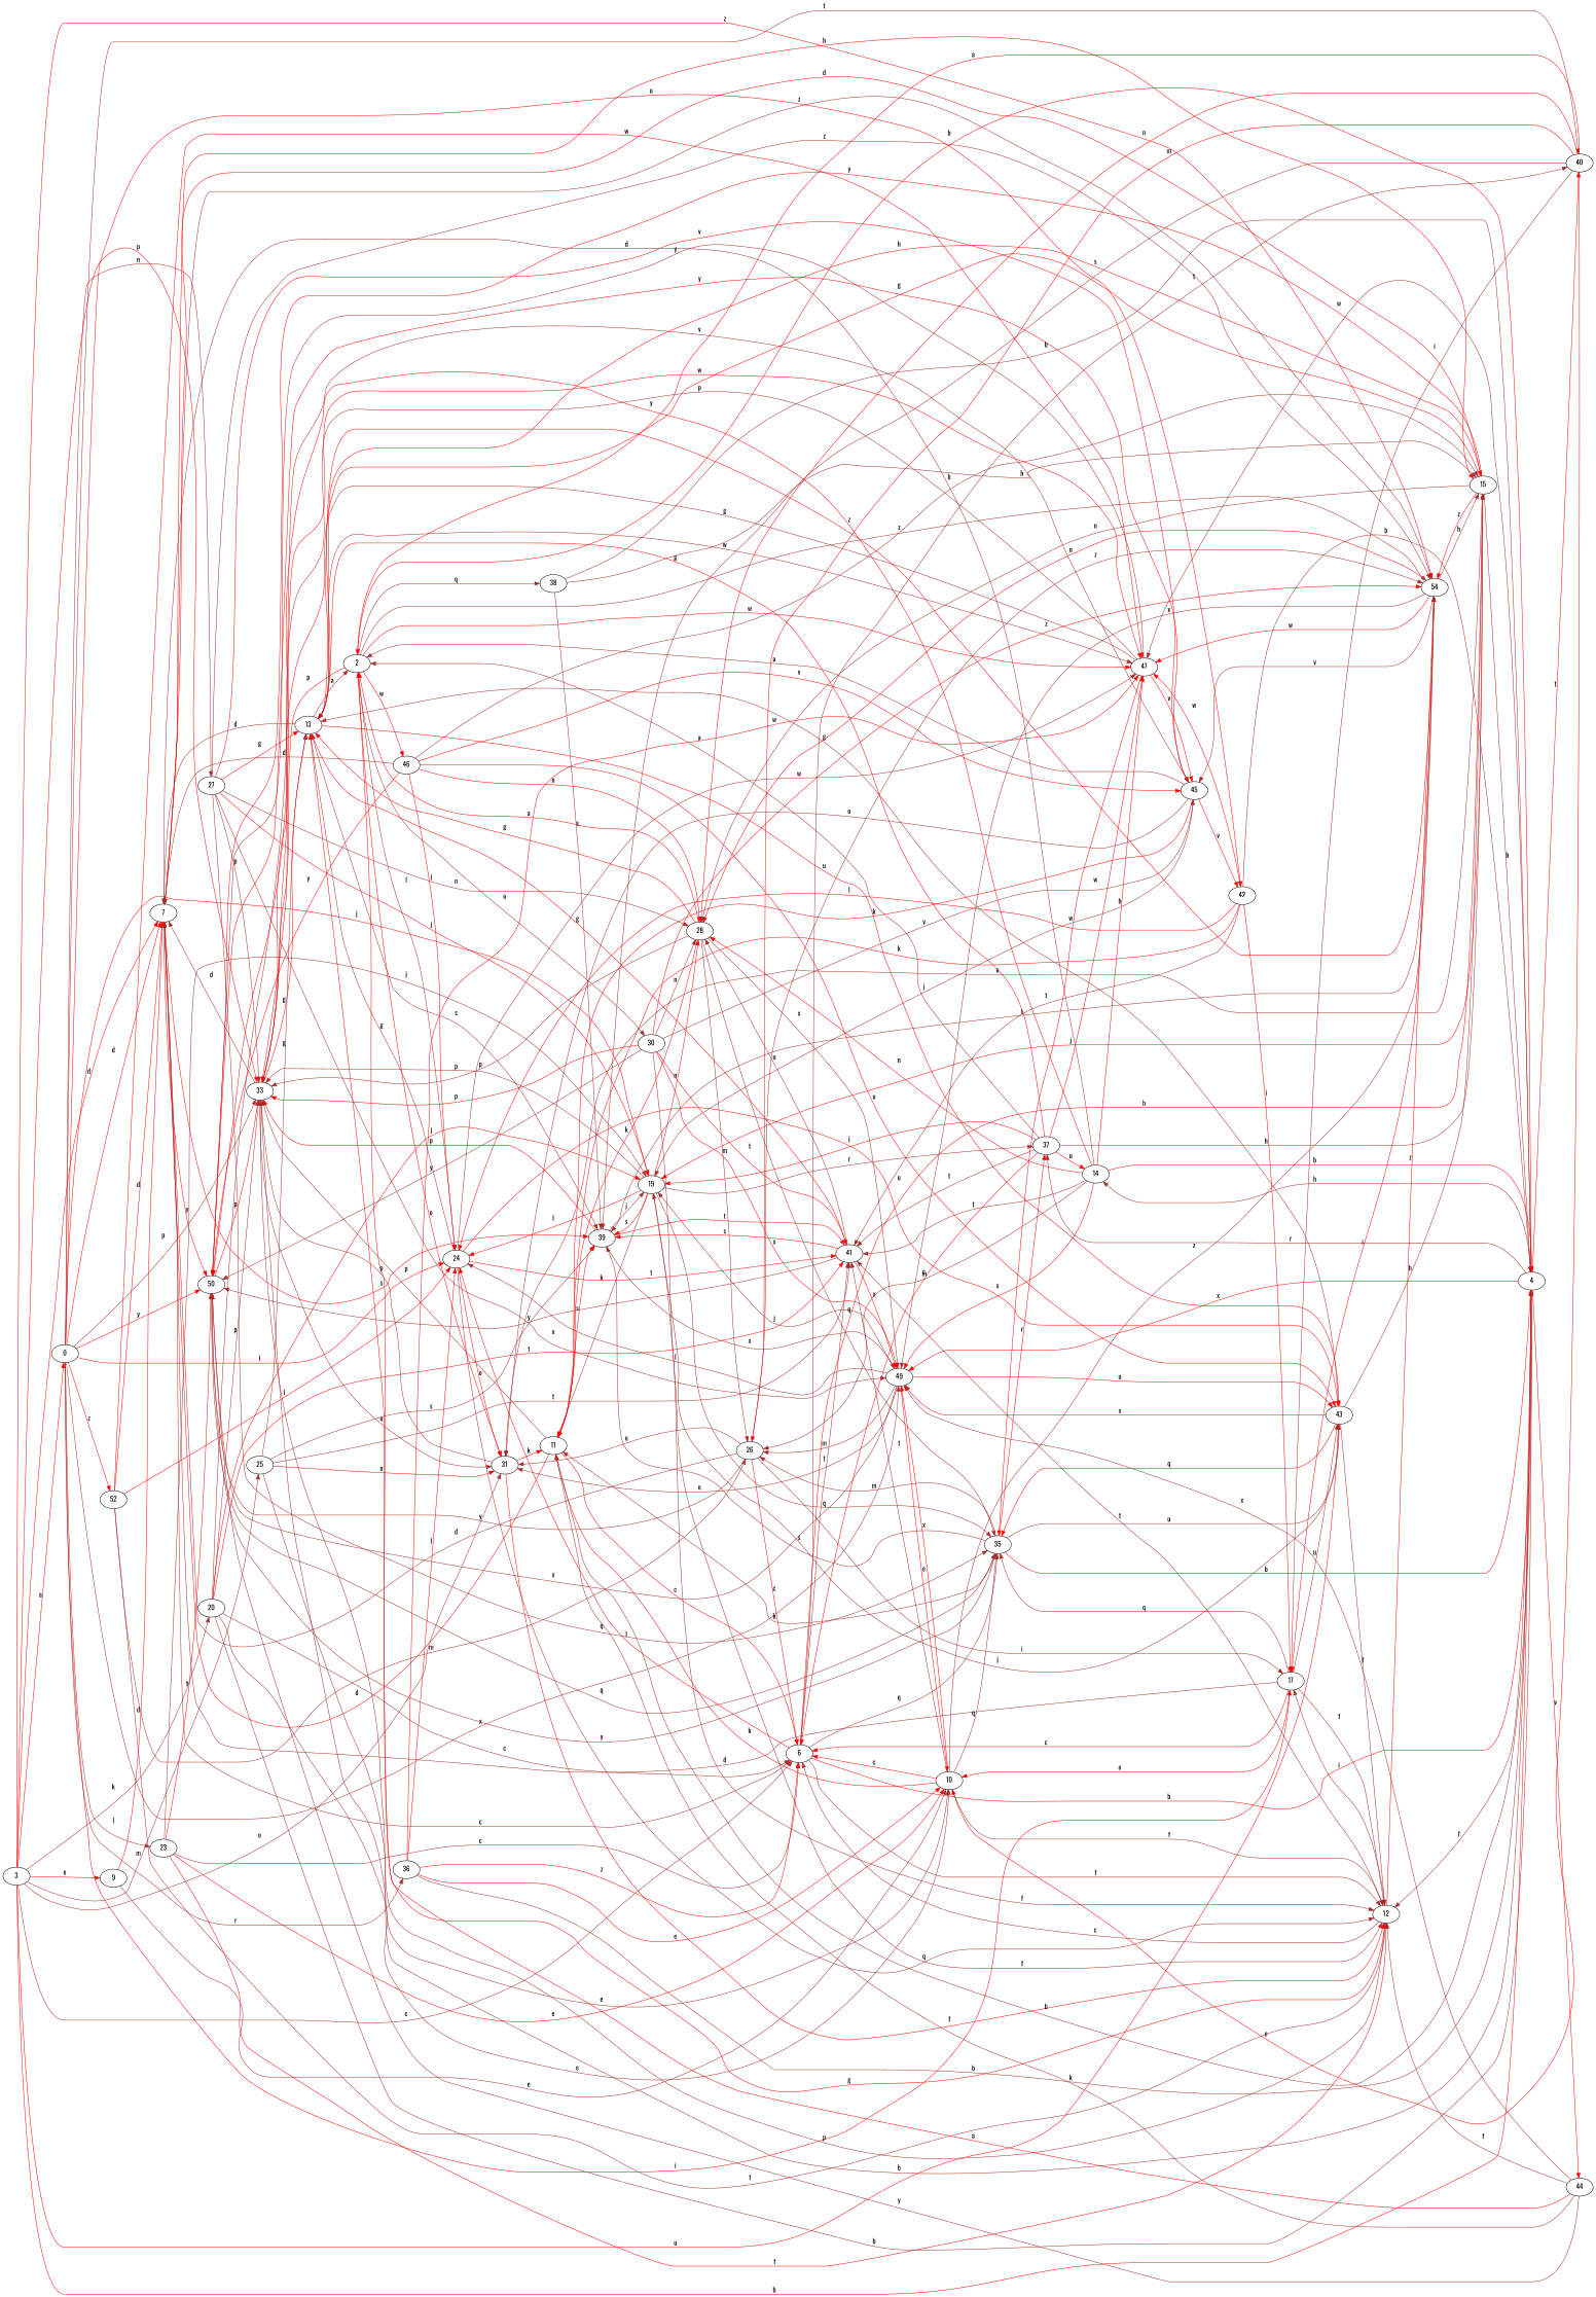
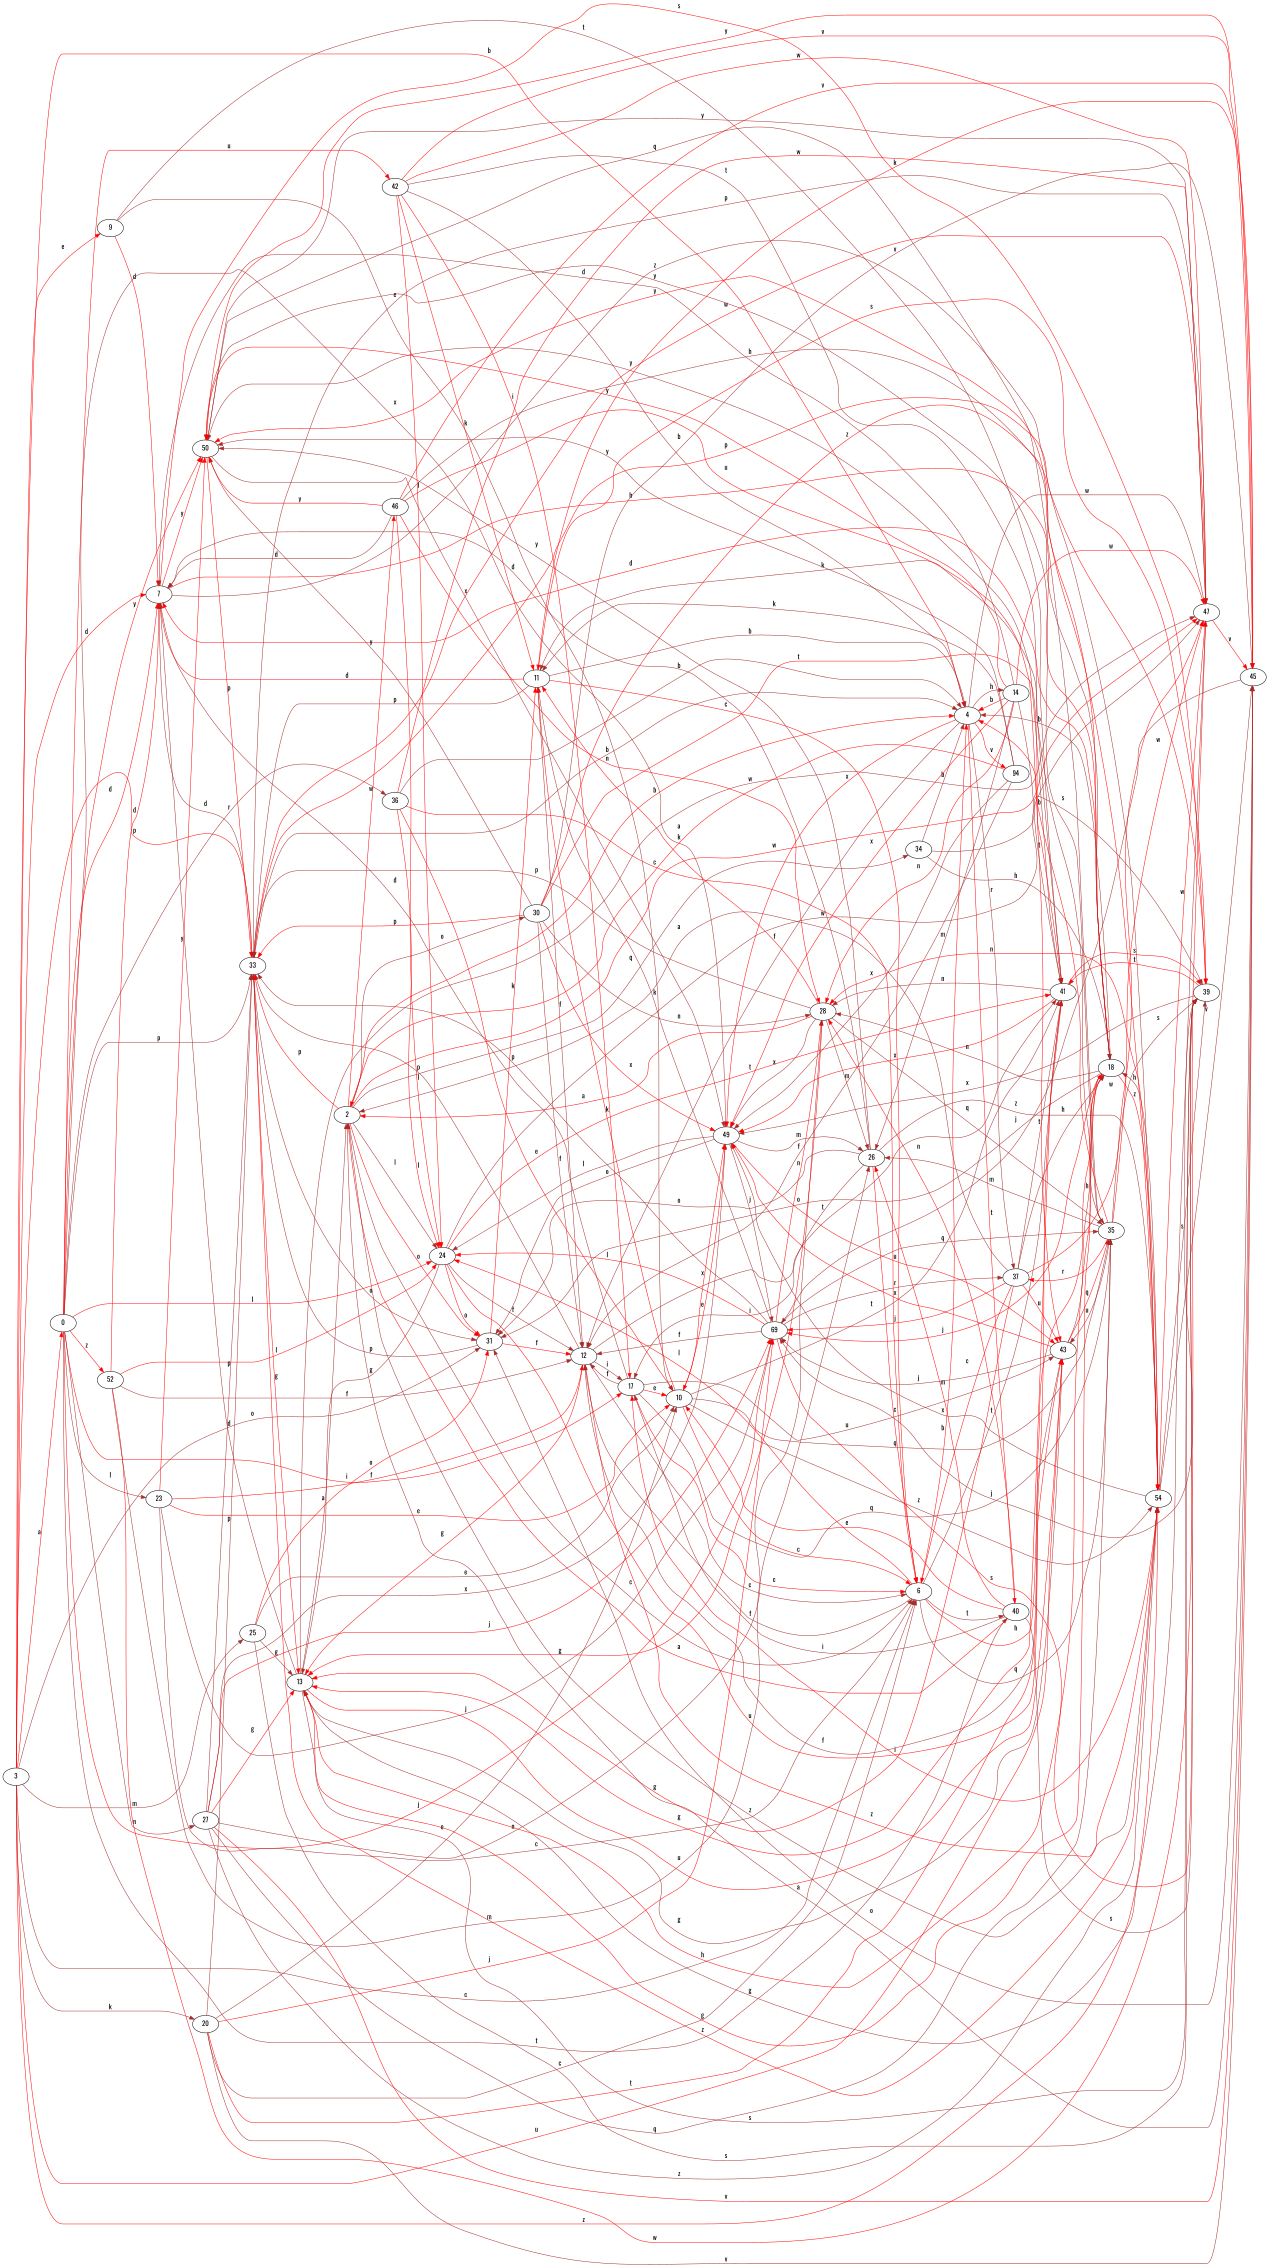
  strict digraph {
    fontname=Oswald
    rankdir=LR
    node [fontname=Oswald]
    edge [color=brown fontname=Oswald]
    0
    7
    17
-   19
+   19 [label=69]
    23
    24
    27
    33
    36
    40
    42
    49
    50
    52
    3
    4
    31
    54
    6
    9
    20
    25
    43
-   15
+   15 [label=18]
    39
    12
    35
    10
    37
    n30 [label=11]
    28
    47
    41
    13
    45
    2
    26
    30
-   34 [label=38]
+   34
    46
    14
-   44
+   44 [label=94]
    0 -> 7 [color=red label=d]
    0 -> 17 [color=red label=i]
    0 -> 19 [color=red label=j]
    0 -> 23 [label=l]
    0 -> 24 [color=red label=l]
    0 -> 27 [label=n]
    0 -> 33 [label=p]
    0 -> 36 [label=r]
    0 -> 40 [label=t]
    0 -> 42 [color=red label=u]
    0 -> 49 [label=x]
    0 -> 50 [color=red label=y]
    0 -> 52 [color=red label=z]
    7 -> 50 [color=red label=y]
    7 -> 54 [label=z]
-   7 -> 6 [label=c]
+   2 -> 6 [label=c]
    7 -> 15 [color=red label=h]
    7 -> 39 [color=red label=s]
    17 -> 7 [label=d]
    17 -> 6 [color=red label=c]
    17 -> 43 [label=u]
    17 -> 12 [label=f]
    17 -> 35 [label=q]
    17 -> 10 [color=red label=e]
    19 -> 24 [color=red label=l]
    19 -> 33 [label=p]
    19 -> 39 [color=red label=s]
    19 -> 12 [label=f]
    19 -> 35 [label=q]
    19 -> 37 [label=r]
    19 -> n30 [label=k]
    19 -> 28 [color=red label=n]
    23 -> 19 [label=j]
    23 -> 50 [color=red label=y]
    23 -> 6 [label=c]
    23 -> 12 [color=red label=f]
    23 -> 10 [color=red label=e]
    24 -> 31 [color=red label=o]
    24 -> 43 [color=red label=u]
-   24 -> 12 [label=q]
+   24 -> 12 [label=f]
    24 -> 47 [label=w]
    24 -> 41 [color=red label=t]
    24 -> 13 [label=g]
    27 -> 19 [color=red label=j]
    27 -> 33 [label=p]
    27 -> 49 [label=x]
    27 -> 54 [label=z]
    27 -> 35 [label=q]
    27 -> 28 [label=n]
    27 -> 13 [color=red label=g]
    27 -> 45 [color=red label=v]
    33 -> 7 [label=d]
    33 -> 4 [label=b]
    33 -> 31 [label=o]
    33 -> 54 [color=red label=z]
    33 -> 47 [color=red label=w]
    33 -> 13 [color=red label=g]
    36 -> 24 [color=red label=l]
    36 -> 4 [label=b]
-   36 -> 6 [color=red label=z]
+   36 -> 6 [color=red label=c]
    36 -> 10 [color=red label=e]
    36 -> 47 [color=red label=w]
    40 -> 17 [label=i]
    40 -> 39 [label=s]
    40 -> 10 [color=red label=e]
    40 -> 28 [color=red label=n]
    40 -> 2 [color=red label=a]
    40 -> 26 [color=red label=m]
    42 -> 17 [color=red label=i]
    42 -> 24 [color=red label=l]
    42 -> 4 [label=b]
    42 -> n30 [color=red label=k]
    42 -> 47 [color=red label=w]
    42 -> 41 [label=t]
-   45 -> 42 [color=red label=v]
+   42 -> 45 [color=red label=v]
    49 -> 19 [label=j]
    49 -> 24 [label=l]
    49 -> 31 [label=o]
    49 -> 43 [color=red label=u]
    49 -> 10 [color=red label=e]
    49 -> 26 [label=m]
    50 -> 33 [color=red label=p]
-   49 -> 50 [label=x]
+   50 -> 49 [label=x]
    50 -> 35 [label=q]
    52 -> 7 [color=red label=d]
    52 -> 24 [color=red label=l]
    52 -> 12 [label=f]
    52 -> 47 [color=red label=w]
    52 -> 26 [label=m]
    3 -> 0 [color=red label=a]
    3 -> 7 [color=red label=d]
    3 -> 33 [color=red label=p]
    3 -> 4 [color=red label=b]
    3 -> 31 [label=o]
    3 -> 54 [color=red label=z]
    3 -> 6 [label=c]
    3 -> 9 [color=red label=e]
    3 -> 20 [label=k]
    3 -> 25 [label=m]
    3 -> 43 [color=red label=u]
    4 -> 40 [color=red label=t]
    4 -> 49 [color=red label=x]
    4 -> 12 [label=f]
    4 -> 37 [label=r]
    4 -> 47 [label=w]
    4 -> 14 [label=h]
    4 -> 44 [color=red label=v]
    31 -> 33 [label=p]
    31 -> 12 [color=red label=f]
    31 -> n30 [color=red label=k]
    54 -> 17 [color=red label=i]
    54 -> 49 [label=x]
    54 -> 15 [label=h]
    54 -> 39 [label=s]
    54 -> 28 [color=red label=n]
    54 -> 47 [color=red label=w]
    54 -> 45 [label=v]
    6 -> 24 [color=red label=l]
    6 -> 40 [label=t]
    6 -> 4 [color=red label=b]
    6 -> 15 [color=red label=h]
    6 -> 12 [label=f]
    6 -> 35 [label=q]
    6 -> 41 [label=t]
    9 -> 7 [color=red label=d]
    9 -> 10 [label=e]
-   25 -> 41 [label=t]
+   9 -> 41 [label=t]
    20 -> 19 [color=red label=j]
    20 -> 33 [label=p]
-   20 -> 4 [label=b]
    20 -> 6 [label=c]
    20 -> 10 [label=e]
    20 -> 41 [color=red label=t]
    20 -> 45 [label=v]
    25 -> 31 [color=red label=o]
    25 -> 39 [label=s]
    25 -> 10 [label=e]
    25 -> 13 [label=g]
    43 -> 19 [label=j]
    43 -> 49 [color=red label=x]
    43 -> 15 [label=h]
    43 -> 12 [label=f]
    43 -> 35 [color=red label=q]
    43 -> 13 [label=g]
    15 -> 7 [color=red label=d]
    15 -> 19 [color=red label=j]
    15 -> 50 [color=red label=y]
    15 -> 4 [label=b]
    15 -> 31 [label=o]
    15 -> 54 [color=red label=z]
    15 -> 28 [label=n]
    15 -> 13 [color=red label=g]
    39 -> 19 [label=j]
    39 -> 33 [color=red label=p]
    39 -> 49 [label=x]
    39 -> 41 [color=red label=t]
    12 -> 17 [label=i]
    12 -> 33 [label=p]
    12 -> 54 [color=red label=z]
    12 -> 6 [label=c]
    12 -> 41 [label=t]
    12 -> 13 [color=red label=g]
    35 -> 50 [label=y]
    35 -> 4 [color=red label=b]
    35 -> 43 [label=u]
    35 -> 39 [label=s]
    35 -> 37 [color=red label=r]
    35 -> n30 [label=k]
-   47 -> 35 [color=red label=w]
+   35 -> 47 [color=red label=w]
    35 -> 26 [label=m]
    10 -> 49 [color=red label=x]
    10 -> 54 [label=z]
    10 -> 6 [color=red label=c]
    10 -> 35 [label=q]
    10 -> n30 [color=red label=k]
    10 -> 41 [label=t]
    37 -> 19 [color=red label=j]
    37 -> 6 [color=red label=c]
-   37 -> 14 [color=red label=u]
+   37 -> 43 [color=red label=u]
    37 -> 15 [label=h]
    37 -> 47 [color=red label=w]
    37 -> 41 [label=t]
    37 -> 13 [color=red label=g]
    37 -> 2 [label=a]
    n30 -> 7 [color=red label=d]
    n30 -> 33 [label=p]
    n30 -> 4 [label=b]
    n30 -> 6 [color=red label=c]
    n30 -> 39 [color=red label=s]
-   10 -> 12 [label=f]
+   n30 -> 12 [label=f]
    28 -> 33 [label=p]
    28 -> 49 [label=x]
    28 -> 35 [label=q]
    28 -> n30 [color=red label=k]
    28 -> 13 [color=red label=g]
    28 -> 2 [color=red label=a]
    28 -> 26 [label=m]
    47 -> 33 [label=p]
    47 -> 50 [label=y]
    47 -> 13 [label=g]
    47 -> 45 [color=red label=v]
    41 -> 49 [color=red label=x]
    41 -> 50 [label=y]
    41 -> 39 [color=red label=s]
    41 -> 28 [label=n]
    41 -> 13 [color=red label=g]
    13 -> 7 [label=d]
    13 -> 43 [color=red label=u]
    13 -> 15 [color=red label=h]
    13 -> 39 [label=s]
    13 -> 47 [label=w]
    13 -> 2 [label=a]
    45 -> 19 [label=j]
    45 -> 50 [color=red label=y]
    45 -> 31 [label=o]
    45 -> n30 [color=red label=k]
    45 -> 2 [label=a]
    2 -> 24 [label=l]
    2 -> 33 [color=red label=p]
    2 -> 4 [color=red label=b]
    2 -> 31 [color=red label=o]
    2 -> 54 [label=z]
    2 -> 47 [color=red label=w]
    2 -> 30 [label=o]
    2 -> 34 [label=q]
    2 -> 46 [color=red label=w]
    26 -> 7 [label=d]
    26 -> 17 [label=i]
    26 -> 50 [label=y]
    26 -> 31 [label=o]
    26 -> 54 [label=z]
    26 -> 6 [color=red label=c]
    30 -> 33 [color=red label=p]
    30 -> 49 [color=red label=x]
    30 -> 50 [label=y]
    30 -> 54 [color=red label=z]
    30 -> 12 [label=f]
    30 -> 28 [label=n]
    30 -> 41 [color=red label=t]
    30 -> 45 [label=v]
    34 -> 4 [label=b]
    34 -> 15 [label=h]
    34 -> 39 [label=s]
    46 -> 7 [label=d]
    46 -> 24 [color=red label=l]
    46 -> 50 [color=red label=y]
    46 -> 43 [color=red label=u]
    46 -> 15 [label=h]
    46 -> 28 [color=red label=n]
    46 -> 45 [color=red label=v]
    14 -> 7 [label=d]
    14 -> 49 [color=red label=x]
    14 -> 50 [color=red label=y]
    14 -> 4 [color=red label=b]
    14 -> 28 [color=red label=n]
-   14 -> 47 [color=red label=h]
+   14 -> 47 [color=red label=w]
    14 -> 41 [label=t]
    14 -> 26 [label=m]
    44 -> 49 [label=x]
    44 -> 50 [label=y]
    44 -> 12 [label=f]
    44 -> n30 [label=k]
    44 -> 2 [color=red label=a]
  }
